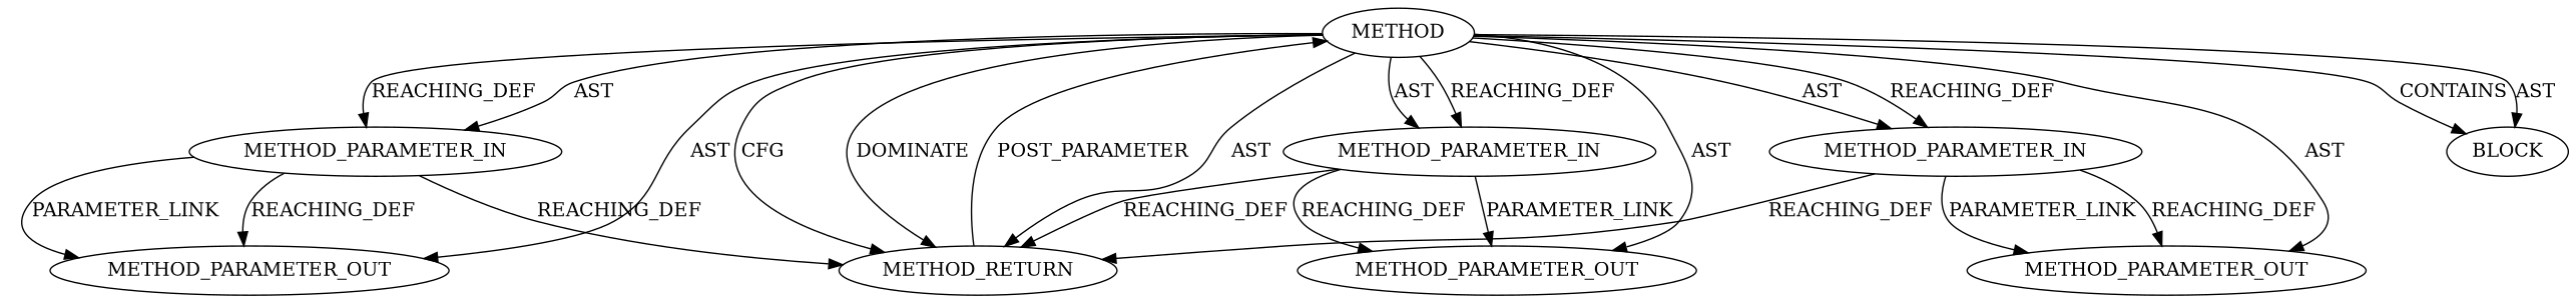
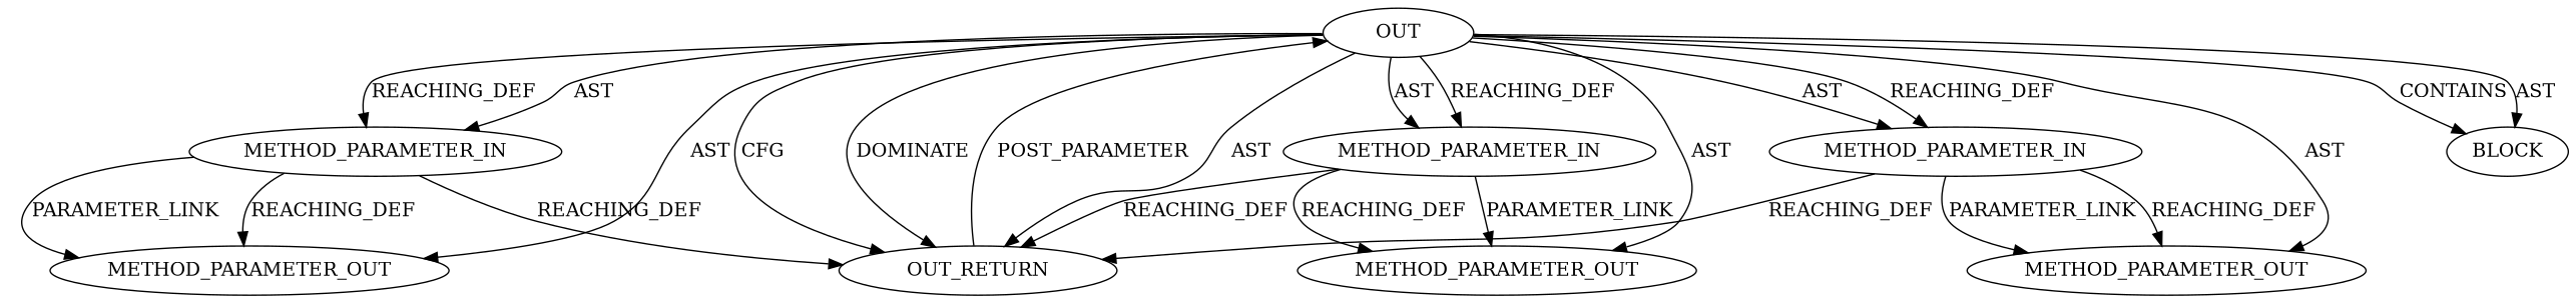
  digraph {
    node [CODE=p3 EVALUATION_STRATEGY=BY_VALUE IS_VARIADIC=false ORDER=1 TYPE_FULL_NAME=ANY]
    n1 [INDEX=3 NAME=p3 ORDER=3 label=METHOD_PARAMETER_OUT]
    n2 [CODE=p1 INDEX=1 NAME=p1 label=METHOD_PARAMETER_OUT]
-   n3 [CODE=RET ORDER=2 label=METHOD_RETURN IS_VARIADIC=""]
-   n4 [AST_PARENT_FULL_NAME="<global>" AST_PARENT_TYPE=NAMESPACE_BLOCK CODE="<empty>" FILENAME="<empty>" FULL_NAME=crypto_alloc_shash IS_EXTERNAL=true NAME=crypto_alloc_shash ORDER=0 label=METHOD EVALUATION_STRATEGY="" IS_VARIADIC="" TYPE_FULL_NAME=""]
+   n3 [CODE=RET ORDER=2 label=OUT_RETURN IS_VARIADIC=""]
+   n4 [AST_PARENT_FULL_NAME="<global>" AST_PARENT_TYPE=NAMESPACE_BLOCK CODE="<empty>" FILENAME="<empty>" FULL_NAME=crypto_alloc_shash IS_EXTERNAL=true NAME=crypto_alloc_shash ORDER=0 label=OUT EVALUATION_STRATEGY="" IS_VARIADIC="" TYPE_FULL_NAME=""]
    n5 [CODE=p2 INDEX=2 NAME=p2 ORDER=2 label=METHOD_PARAMETER_OUT]
    n6 [CODE=p2 INDEX=2 NAME=p2 ORDER=2 label=METHOD_PARAMETER_IN]
    n7 [INDEX=3 NAME=p3 ORDER=3 label=METHOD_PARAMETER_IN]
    n8 [CODE=p1 INDEX=1 NAME=p1 label=METHOD_PARAMETER_IN]
    n9 [ARGUMENT_INDEX=1 CODE="<empty>" label=BLOCK EVALUATION_STRATEGY="" IS_VARIADIC=""]
    n3 -> n4 [label=POST_PARAMETER]
    n4 -> n1 [label=AST]
    n4 -> n2 [label=AST]
    n4 -> n3 [label=AST]
    n4 -> n3 [label=CFG]
    n4 -> n3 [label=DOMINATE]
    n4 -> n5 [label=AST]
    n4 -> n6 [label=REACHING_DEF]
    n4 -> n6 [label=AST]
    n4 -> n7 [label=AST]
    n4 -> n7 [label=REACHING_DEF]
    n4 -> n8 [label=AST]
    n4 -> n8 [label=REACHING_DEF]
    n4 -> n9 [label=CONTAINS]
    n4 -> n9 [label=AST]
    n6 -> n3 [VARIABLE=p2 label=REACHING_DEF]
    n6 -> n5 [VARIABLE=p2 label=REACHING_DEF]
    n6 -> n5 [label=PARAMETER_LINK]
    n7 -> n1 [label=PARAMETER_LINK]
    n7 -> n1 [VARIABLE=p3 label=REACHING_DEF]
    n7 -> n3 [VARIABLE=p3 label=REACHING_DEF]
    n8 -> n2 [label=PARAMETER_LINK]
    n8 -> n2 [VARIABLE=p1 label=REACHING_DEF]
    n8 -> n3 [VARIABLE=p1 label=REACHING_DEF]
  }
